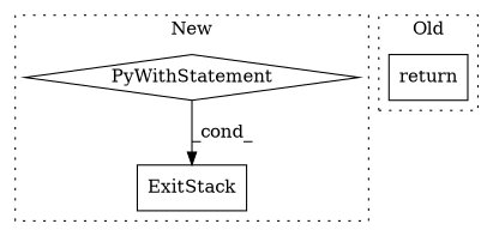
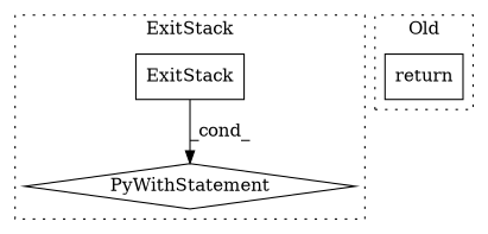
  digraph {
    node [shape=box]
    n1 [a=32 l=11 label=ExitStack s=2881]
    n2 [a=104 l="10,2" label=PyWithStatement s="2859,2892" shape=diamond]
    n3 [a=41 l=7 label=return s=1146]
    subgraph cluster_1 {
-     label=New
+     label=ExitStack
      style=dotted
      n1
      n2
    }
    subgraph cluster_2 {
      label=Old
      style=dotted
      n3
    }
-   n2 -> n1 [label=_cond_]
+   n1 -> n2 [label=_cond_]
  }
